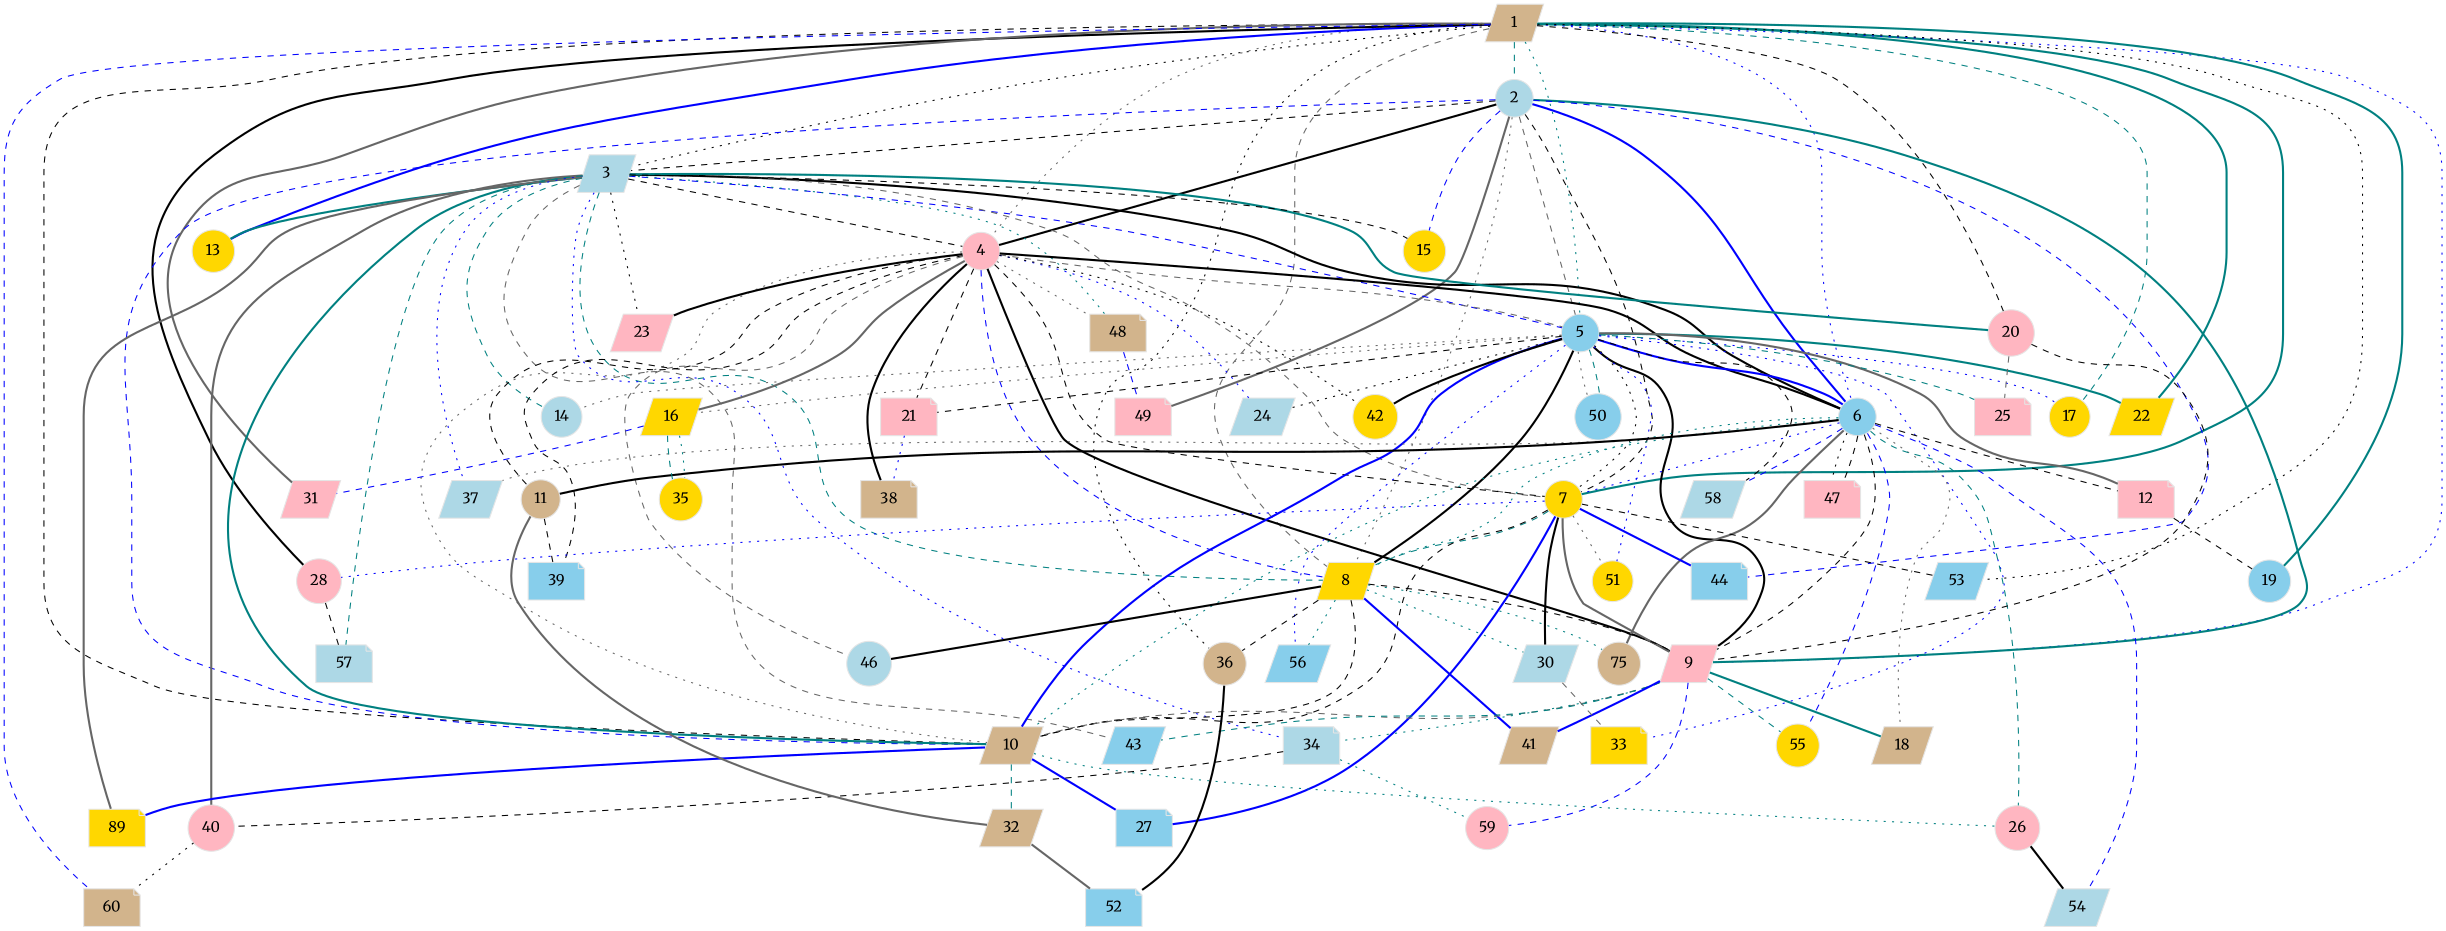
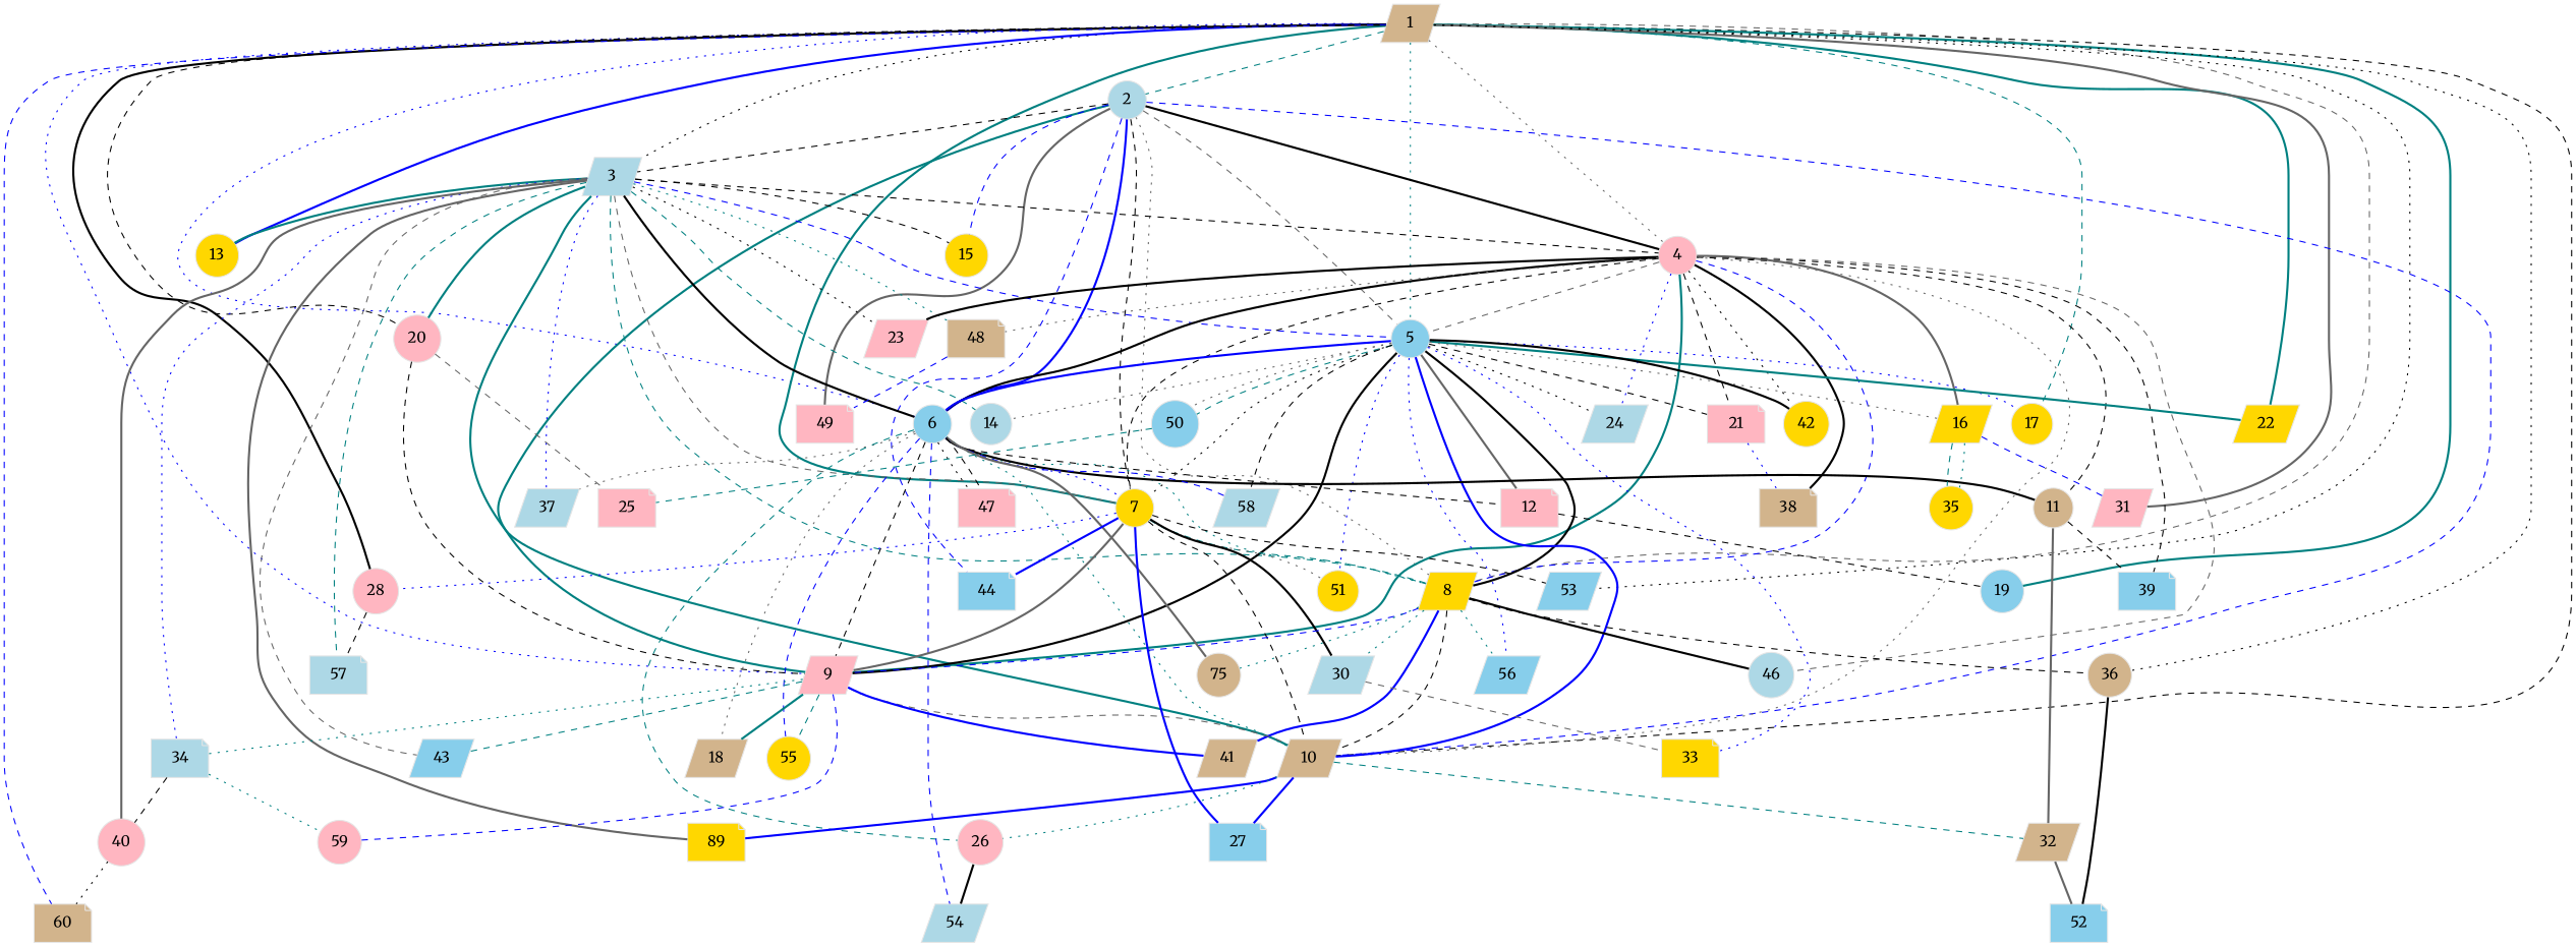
  graph {
    fontname=Merriweather
    node [color=gray90 fillcolor=lightpink fontname=Merriweather shape=circle style=filled]
    edge [color=black fontname=Merriweather style=dashed]
    1 [fillcolor=tan shape=parallelogram]
    2 [fillcolor=lightblue]
    3 [fillcolor=lightblue shape=parallelogram]
    4
    5 [fillcolor=skyblue]
    6 [fillcolor=skyblue]
    7 [fillcolor=gold]
    8 [fillcolor=gold shape=parallelogram]
    9 [shape=parallelogram]
    10 [fillcolor=tan shape=parallelogram]
    13 [fillcolor=gold]
    17 [fillcolor=gold]
    19 [fillcolor=skyblue]
    20
    22 [fillcolor=gold shape=parallelogram]
    28
    31 [shape=parallelogram]
    36 [fillcolor=tan]
    53 [fillcolor=skyblue shape=parallelogram]
    60 [fillcolor=tan shape=note]
    15 [fillcolor=gold]
    44 [fillcolor=skyblue shape=note]
    49 [shape=note]
    14 [fillcolor=lightblue]
    23 [shape=parallelogram]
    n26 [fillcolor=gold label=89 shape=note]
    34 [fillcolor=lightblue shape=note]
    37 [fillcolor=lightblue shape=parallelogram]
    40
    43 [fillcolor=skyblue shape=parallelogram]
    48 [fillcolor=tan shape=note]
    57 [fillcolor=lightblue shape=note]
    11 [fillcolor=tan]
    16 [fillcolor=gold shape=parallelogram]
    21 [shape=note]
    24 [fillcolor=lightblue shape=parallelogram]
    38 [fillcolor=tan shape=note]
    39 [fillcolor=skyblue shape=note]
    42 [fillcolor=gold]
    46 [fillcolor=lightblue]
    12 [shape=note]
    25 [shape=note]
    33 [fillcolor=gold shape=note]
    50 [fillcolor=skyblue]
    51 [fillcolor=gold]
    56 [fillcolor=skyblue shape=parallelogram]
    58 [fillcolor=lightblue shape=parallelogram]
    18 [fillcolor=tan shape=parallelogram]
    26
    n50 [fillcolor=tan label=75]
    47 [shape=note]
    54 [fillcolor=lightblue shape=parallelogram]
    55 [fillcolor=gold]
    27 [fillcolor=skyblue shape=note]
    30 [fillcolor=lightblue shape=parallelogram]
    41 [fillcolor=tan shape=parallelogram]
    59
    32 [fillcolor=tan shape=parallelogram]
    52 [fillcolor=skyblue shape=note]
    35 [fillcolor=gold]
    1 -- 2 [color=teal]
    1 -- 3 [style=dotted]
    1 -- 4 [color=gray40 style=dotted]
    1 -- 5 [color=teal style=dotted]
    1 -- 6 [color=blue style=dotted]
    1 -- 7 [color=teal style=bold]
    1 -- 8 [color=gray40]
    1 -- 9 [color=blue style=dotted]
    1 -- 10
    1 -- 13 [color=blue style=bold]
    1 -- 17 [color=teal]
    1 -- 19 [color=teal style=bold]
    1 -- 20
    1 -- 22 [color=teal style=bold]
    1 -- 28 [style=bold]
    1 -- 31 [color=gray40 style=bold]
    1 -- 36 [style=dotted]
    1 -- 53 [style=dotted]
    1 -- 60 [color=blue]
    2 -- 3
    2 -- 4 [style=bold]
    2 -- 5 [color=gray40]
    2 -- 6 [color=blue style=bold]
    2 -- 7
    2 -- 8 [color=gray40 style=dotted]
    2 -- 9 [color=teal style=bold]
    2 -- 10 [color=blue]
    2 -- 15 [color=blue]
    2 -- 44 [color=blue]
    2 -- 49 [color=gray40 style=bold]
    3 -- 4
    3 -- 5 [color=blue]
    3 -- 6 [style=bold]
    3 -- 7 [color=gray40]
    3 -- 8 [color=teal]
    3 -- 10 [color=teal style=bold]
    3 -- 13 [color=teal style=bold]
    3 -- 20 [color=teal style=bold]
    3 -- 15
    3 -- 14 [color=teal]
    3 -- 23 [style=dotted]
    3 -- n26 [color=gray40 style=bold]
    3 -- 34 [color=blue style=dotted]
    3 -- 37 [color=blue style=dotted]
    3 -- 40 [color=gray40 style=bold]
    3 -- 43 [color=gray40]
    3 -- 48 [color=teal style=dotted]
    3 -- 57 [color=teal]
    4 -- 5 [color=gray40]
    4 -- 6 [style=bold]
    4 -- 7
    4 -- 8 [color=blue]
-   4 -- 9 [style=bold]
+   4 -- 9 [color=teal style=bold]
    4 -- 10 [color=gray40 style=dotted]
    4 -- 23 [style=bold]
    4 -- 48 [color=gray40 style=dotted]
    4 -- 11
    4 -- 16 [color=gray40 style=bold]
    4 -- 21
    4 -- 24 [color=blue style=dotted]
    4 -- 38 [style=bold]
    4 -- 39
    4 -- 42 [style=dotted]
    4 -- 46 [color=gray40]
    5 -- 6 [color=blue style=bold]
    5 -- 7 [style=dotted]
    5 -- 8 [style=bold]
    5 -- 9 [style=bold]
    5 -- 10 [color=blue style=bold]
    5 -- 17 [color=blue style=dotted]
    5 -- 22 [color=teal style=bold]
    5 -- 14 [color=gray40 style=dotted]
    5 -- 16 [color=gray40 style=dotted]
    5 -- 21
    5 -- 24 [style=dotted]
    5 -- 42 [style=bold]
    5 -- 12 [color=gray40 style=bold]
-   5 -- 25 [color=teal]
+   50 -- 25 [color=teal]
    5 -- 33 [color=blue style=dotted]
    5 -- 50 [color=gray40 style=dotted]
    5 -- 50 [color=teal]
    5 -- 51 [color=blue style=dotted]
    5 -- 56 [color=blue style=dotted]
    5 -- 58
    6 -- 7 [color=blue style=dotted]
    6 -- 8 [color=teal style=dotted]
    6 -- 9
    6 -- 10 [color=teal style=dotted]
    6 -- 37 [color=gray40 style=dotted]
    6 -- 11 [style=bold]
    6 -- 12
    6 -- 58 [color=blue]
    6 -- 18 [color=gray40 style=dotted]
    6 -- 26 [color=teal]
    6 -- n50 [color=gray40 style=bold]
    6 -- 47 [style=dotted]
    6 -- 47
    6 -- 54 [color=blue]
    6 -- 55 [color=blue]
    7 -- 8 [color=teal]
    7 -- 9 [color=gray40 style=bold]
    7 -- 10
    7 -- 28 [color=blue style=dotted]
    7 -- 53
    7 -- 44 [color=blue style=bold]
    7 -- 51 [color=gray40 style=dotted]
    7 -- 27 [color=blue style=bold]
    7 -- 30 [style=bold]
-   8 -- 9
+   8 -- 9 [color=blue]
    8 -- 10
    8 -- 36
    8 -- 46 [style=bold]
    8 -- 56 [color=teal style=dotted]
    8 -- n50 [color=teal style=dotted]
    8 -- 30 [color=teal style=dotted]
    8 -- 41 [color=blue style=bold]
    9 -- 10 [color=gray40]
    9 -- 34 [color=teal style=dotted]
    9 -- 43 [color=teal]
    9 -- 18 [color=teal style=bold]
    9 -- 55 [color=teal]
    9 -- 41 [color=blue style=bold]
    9 -- 59 [color=blue]
    10 -- n26 [color=blue style=bold]
    10 -- 26 [color=teal style=dotted]
    10 -- 27 [color=blue style=bold]
    10 -- 32 [color=teal]
    20 -- 9
    20 -- 25 [color=gray40]
    28 -- 57
    36 -- 52 [style=bold]
    34 -- 40
    34 -- 59 [color=teal style=dotted]
    40 -- 60 [style=dotted]
    48 -- 49 [color=blue]
    11 -- 39
    11 -- 32 [color=gray40 style=bold]
    16 -- 31 [color=blue]
    16 -- 35 [color=teal]
    16 -- 35 [color=teal style=dotted]
    21 -- 38 [color=blue style=dotted]
    12 -- 19
    26 -- 54 [style=bold]
    30 -- 33 [color=gray40]
    32 -- 52 [color=gray40 style=bold]
  }
